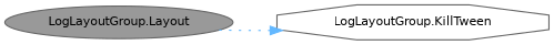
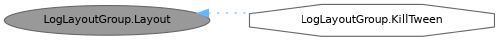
  digraph {
    rankdir=LR
    node [fontname=Helvetica fontsize=10 style=filled]
    n1 [color=gray40 fillcolor=grey60 fontcolor=black height=0.2 label="LogLayoutGroup.Layout" shape=ellipse width=0.4]
    n2 [color=grey40 fillcolor=white height=0.2 label="LogLayoutGroup.KillTween" shape=octagon width=0.4]
-   n1 -> n2 [color=steelblue1 fontname=Helvetica fontsize=10 labelfontname=Helvetica labelfontsize=10 style=dotted]
+   n2 -> n1 [color=steelblue1 fontname=Helvetica fontsize=10 labelfontname=Helvetica labelfontsize=10 style=dotted]
  }
